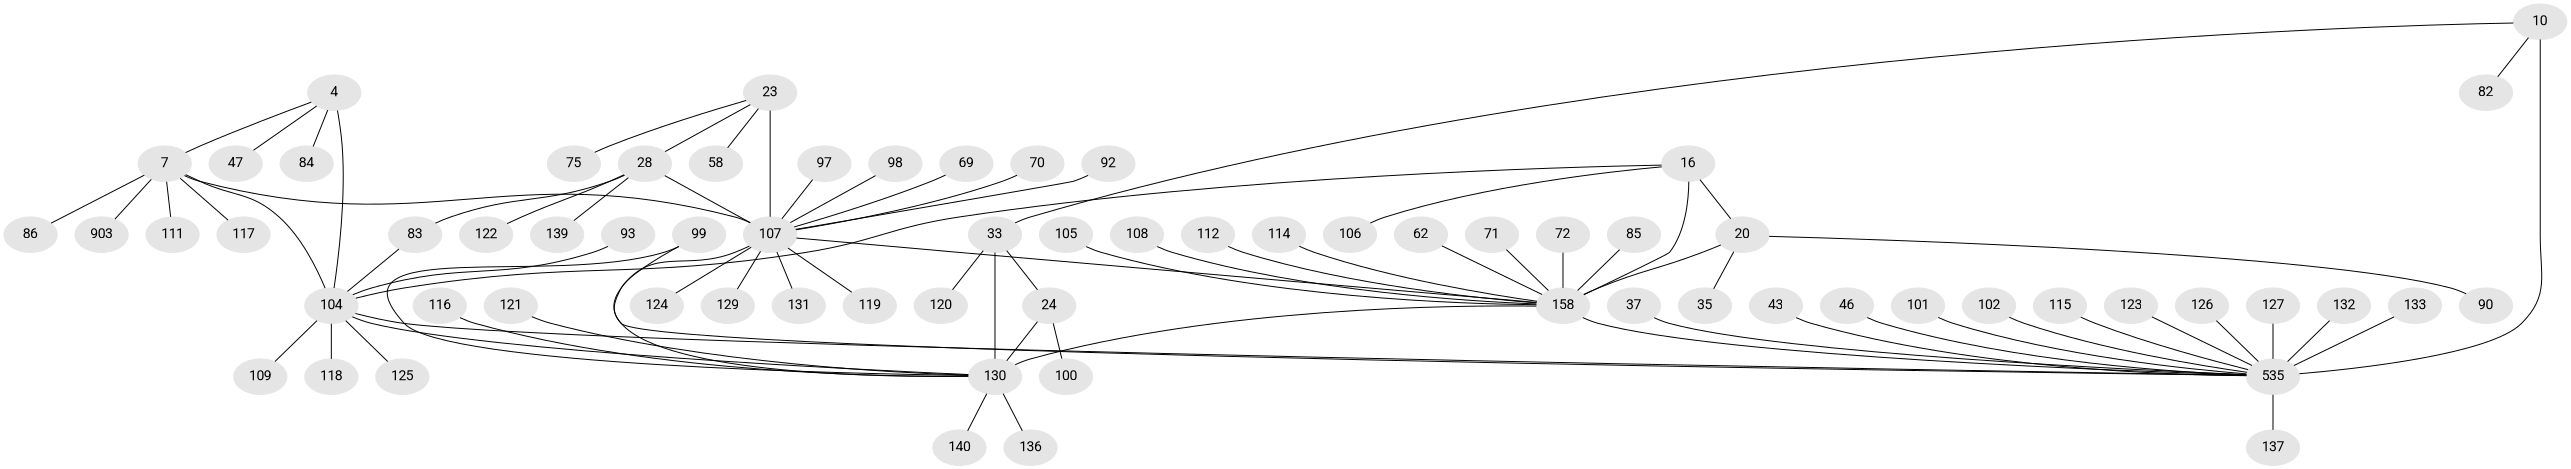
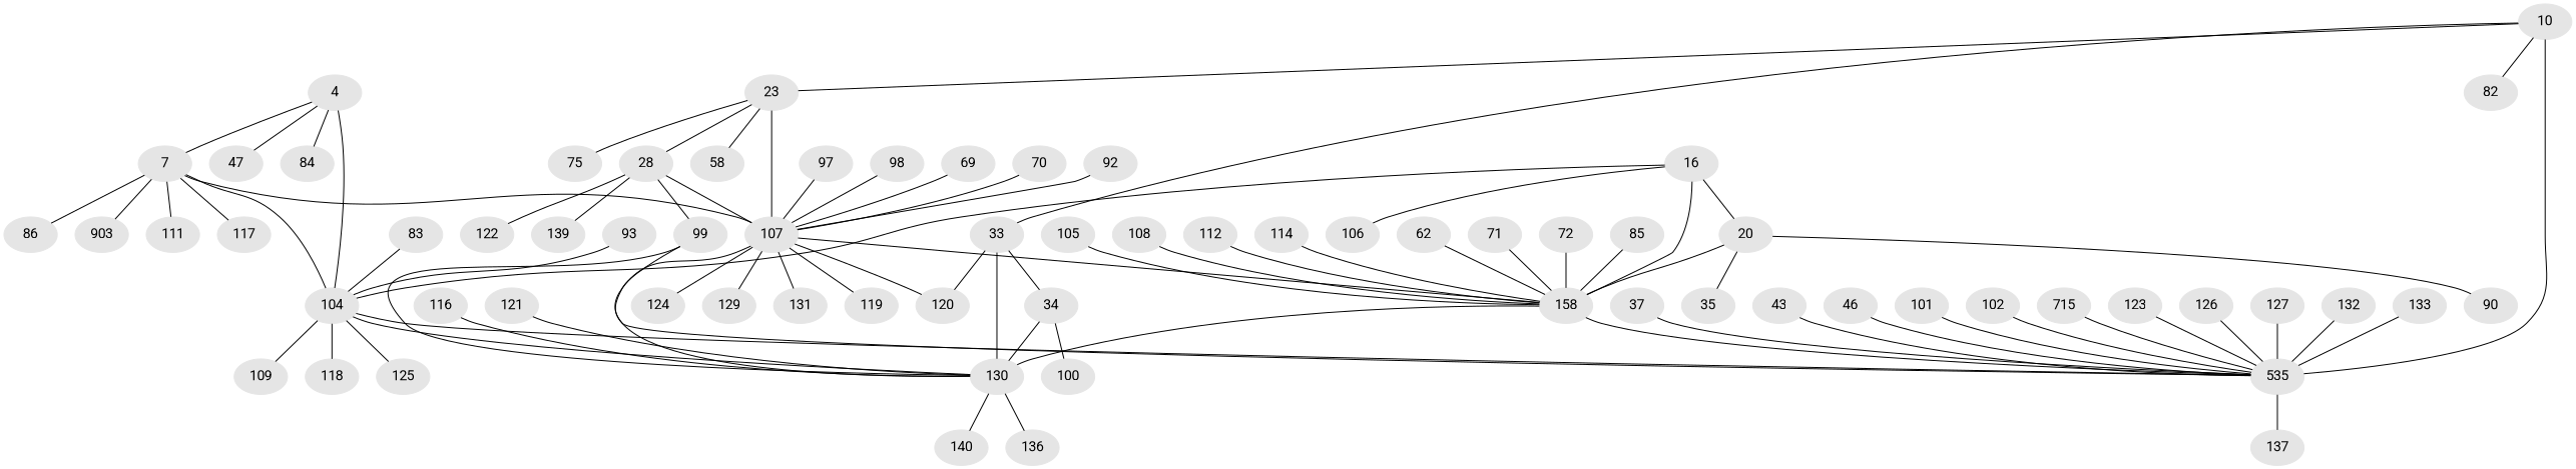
  graph {
    fontname=Roboto
    node [color=gray90 fontname=Roboto style=filled]
    edge [fontname=Roboto]
    4 [super="+1"]
    7 [super="+2"]
    47
    n4 [label=84]
    104 [super="+68"]
    86
    n7 [label=903]
    107 [super="+81+94+41+49+52+57+64"]
    111
    117
    n11 [label=535 super="+134+13+48+53+54+77+84+96"]
    130 [super="+113+35+61+63+74+76+78+89"]
    109
    118 [super="+79+110"]
    125
    n16 [label=158 super="+21+51"]
    120 [super="+65"]
    119
    124
    129
    131
    10 [super="+9"]
    23 [super="+22"]
    33 [super="+29"]
    82
    28 [super="+24"]
    58
    75
-   34 [super="+31" label=24]
+   34 [super="+31"]
    137
    16 [super="+15"]
    20 [super="+19"]
    106
    n34 [label=35]
    n35 [label=90]
    99 [super="+50+55"]
    122
    139
    100 [super="+59"]
    136
    140
    37
    43
    46
    62
    69
    70
    71
    72
    83
    85
    92
    93
    97
    98
    101
    102
    105
    108
    112
    114 [super="+87"]
-   115
+   115 [label=715]
    116
    121
    123 [super="+66"]
    126
    127 [super="+95"]
    132
    133
    4 -- 7 [weight=4]
    4 -- 47
    4 -- n4
    4 -- 104 [weight=6]
    7 -- 104 [weight=6]
    7 -- 86
    7 -- n7
    7 -- 107 [weight=3]
    7 -- 111
    7 -- 117
    104 -- n11
    104 -- 130
    104 -- 109
    104 -- 118
    104 -- 125
    107 -- 130
    107 -- n16 [weight=2]
+   107 -- 120 [weight=2]
    107 -- 119
    107 -- 124
    107 -- 129
    107 -- 131
    n11 -- 137
    130 -- 136
    130 -- 140
    n16 -- n11 [weight=2]
    n16 -- 130
    10 -- n11 [weight=10]
+   10 -- 23
    10 -- 33
    10 -- 82
    23 -- 107 [weight=6]
    23 -- 28 [weight=4]
    23 -- 58
    23 -- 75
    33 -- 130 [weight=6]
    33 -- 120
    33 -- 34 [weight=4]
    28 -- 107 [weight=6]
-   28 -- 83 [weight=2]
+   28 -- 99 [weight=2]
    28 -- 122
    28 -- 139
    34 -- 130 [weight=6]
    34 -- 100
    16 -- 104
    16 -- n16 [weight=6]
    16 -- 20 [weight=4]
    16 -- 106
    20 -- n16 [weight=6]
    20 -- n34
    20 -- n35
    99 -- n11
    99 -- 130
    37 -- n11
    43 -- n11
    46 -- n11
    62 -- n16
    69 -- 107
    70 -- 107
    71 -- n16
    72 -- n16
    83 -- 104
    85 -- n16
    92 -- 107
    93 -- 104
    97 -- 107
    98 -- 107
    101 -- n11
    102 -- n11
    105 -- n16
    108 -- n16
    112 -- n16
    114 -- n16
    115 -- n11
    116 -- 130
    121 -- 130
    123 -- n11
    126 -- n11
    127 -- n11
    132 -- n11
    133 -- n11
  }
